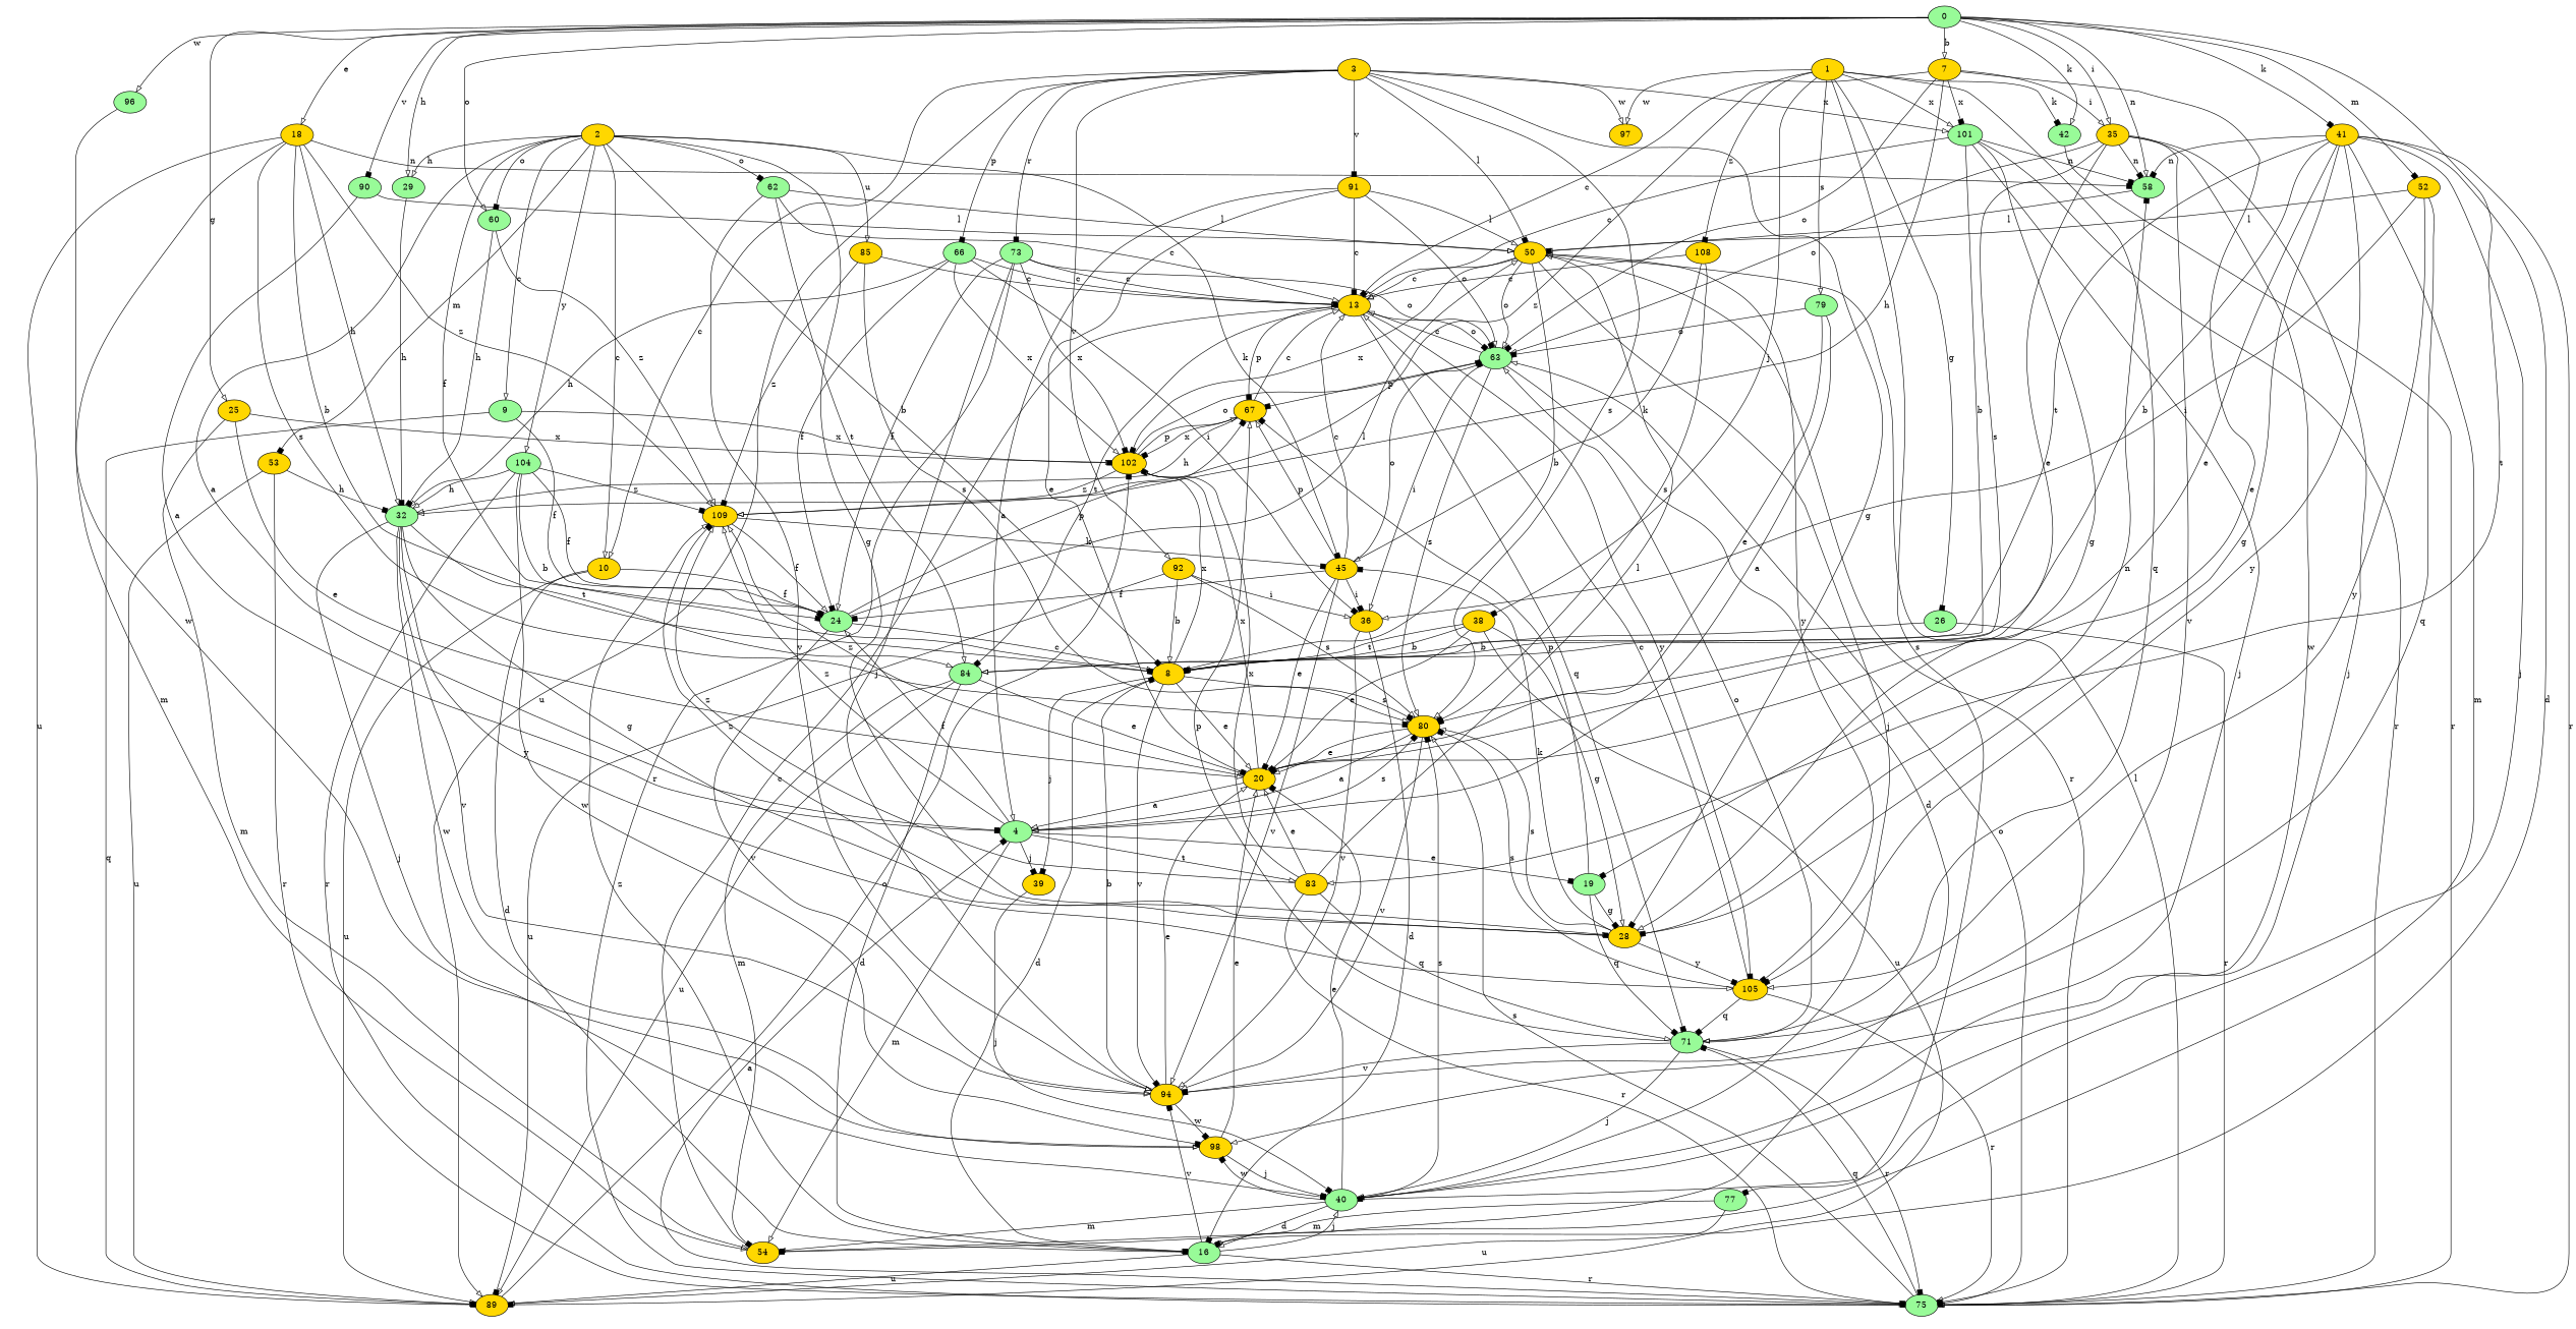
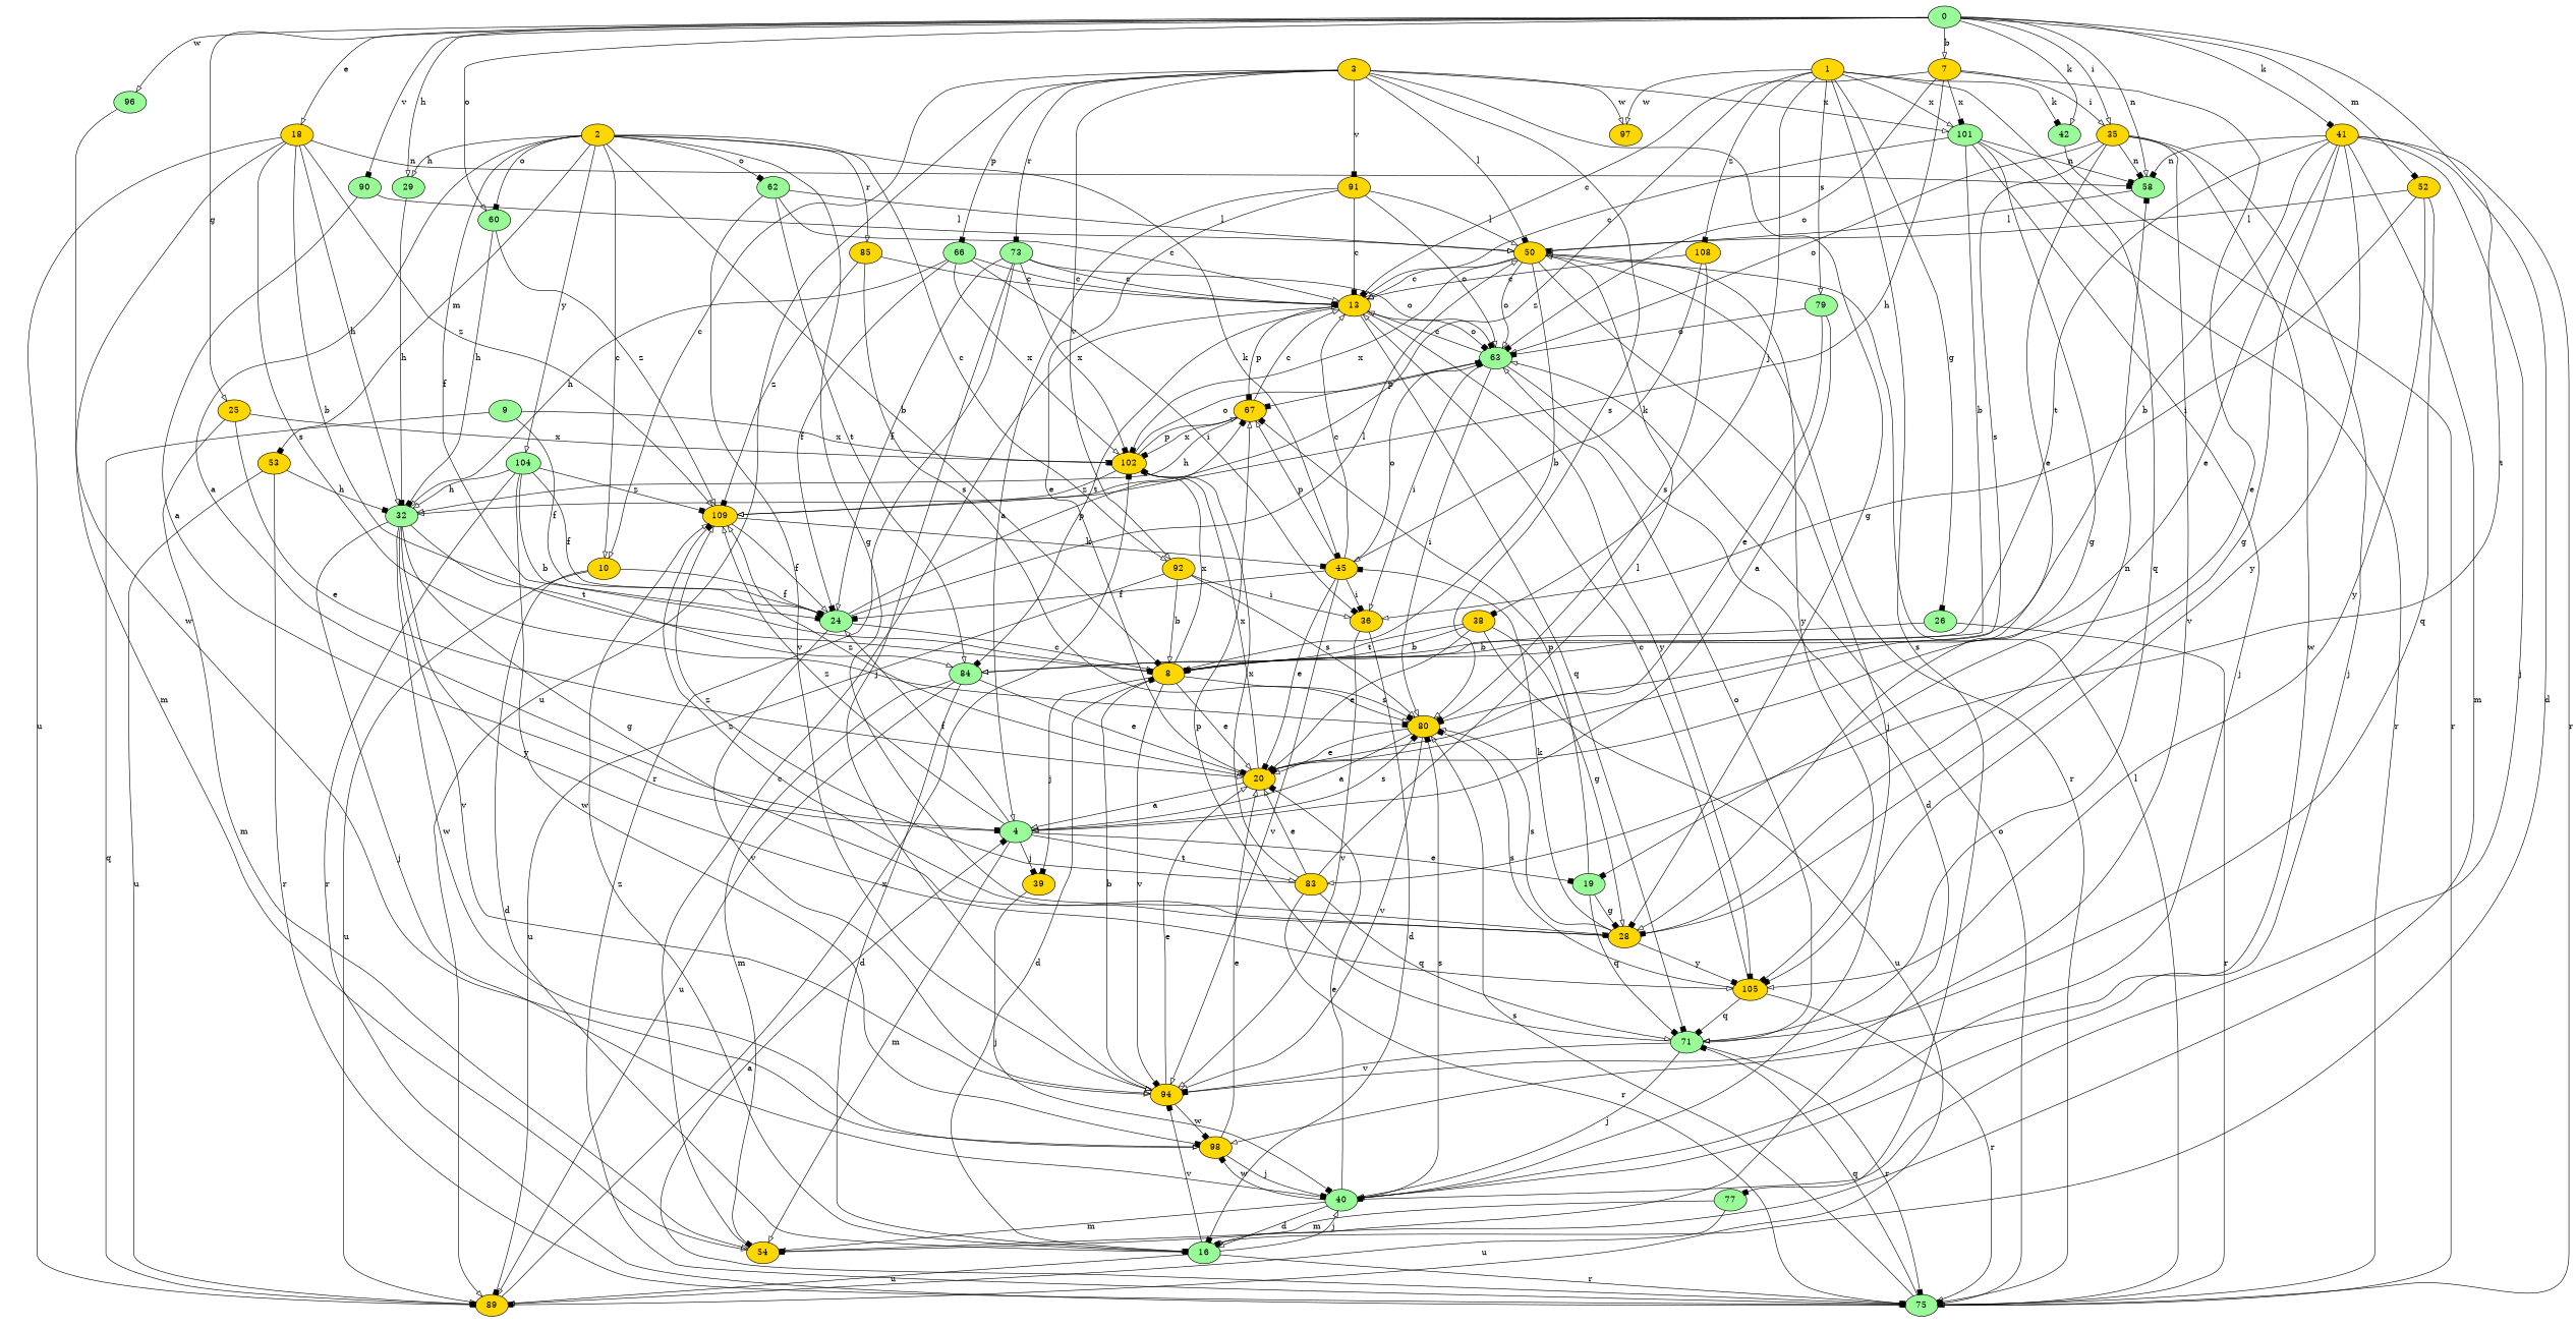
  strict digraph {
    node [fillcolor=gold style=filled]
    edge [arrowhead=onormal]
    0 [fillcolor=palegreen]
    7
    18
    25
    29 [fillcolor=palegreen]
    35
    41
    42 [fillcolor=palegreen]
    52
    58 [fillcolor=palegreen]
    60 [fillcolor=palegreen]
    83
    90 [fillcolor=palegreen]
    96 [fillcolor=palegreen]
    101 [fillcolor=palegreen]
    19 [fillcolor=palegreen]
    13
    32 [fillcolor=palegreen]
    63 [fillcolor=palegreen]
    109
    8
    80
    89
    54
    20
    102
    94
    40 [fillcolor=palegreen]
    98
    28
    16 [fillcolor=palegreen]
    84 [fillcolor=palegreen]
    105
    75 [fillcolor=palegreen]
    71 [fillcolor=palegreen]
    50
    36
    4 [fillcolor=palegreen]
    1
    26 [fillcolor=palegreen]
    38
    77 [fillcolor=palegreen]
    79 [fillcolor=palegreen]
    97
    108
    67
    45
    24 [fillcolor=palegreen]
    2
    9 [fillcolor=palegreen]
    10
    53
    62 [fillcolor=palegreen]
    85
    104 [fillcolor=palegreen]
    39
    3
    66 [fillcolor=palegreen]
    73 [fillcolor=palegreen]
    91
    92
    0 -> 7 [label=b]
    0 -> 18 [label=e]
    0 -> 25 [label=g]
    0 -> 29 [label=h]
    0 -> 35 [label=i]
    0 -> 41 [arrowhead=box label=k]
    0 -> 42 [label=k]
    0 -> 52 [arrowhead=box label=m]
    0 -> 58 [label=n]
    0 -> 60 [label=o]
    0 -> 83 [label=t]
    0 -> 90 [arrowhead=box label=v]
    0 -> 96 [label=w]
    7 -> 35 [label=i]
    7 -> 101 [arrowhead=box label=x]
    7 -> 19 [arrowhead=box label=e]
    7 -> 13 [arrowhead=box label=c]
    7 -> 32 [label=h]
    7 -> 63 [arrowhead=box label=o]
    18 -> 58 [arrowhead=box label=n]
    18 -> 32 [label=h]
    18 -> 109 [label=z]
    18 -> 8 [arrowhead=box label=b]
    18 -> 80 [arrowhead=box label=s]
    18 -> 89 [arrowhead=box label=u]
    18 -> 54 [label=m]
    25 -> 54 [label=m]
    25 -> 20 [label=e]
    25 -> 102 [label=x]
    29 -> 32 [arrowhead=box label=h]
    35 -> 58 [arrowhead=box label=n]
    35 -> 63 [label=o]
    35 -> 80 [arrowhead=box label=s]
    35 -> 20 [arrowhead=box label=e]
    35 -> 94 [arrowhead=box label=v]
    35 -> 40 [label=j]
    35 -> 98 [label=w]
    41 -> 58 [arrowhead=box label=n]
    41 -> 8 [arrowhead=box label=b]
    41 -> 54 [arrowhead=box label=m]
    41 -> 20 [label=e]
    41 -> 40 [arrowhead=box label=j]
    41 -> 28 [arrowhead=box label=g]
    41 -> 16 [arrowhead=box label=d]
    41 -> 84 [label=t]
    41 -> 105 [arrowhead=box label=y]
    41 -> 75 [label=r]
    42 -> 75 [label=r]
    52 -> 105 [label=y]
    52 -> 71 [label=q]
    52 -> 50 [label=l]
    52 -> 36 [label=i]
    58 -> 50 [arrowhead=box label=l]
    60 -> 32 [arrowhead=box label=h]
    60 -> 109 [label=z]
    83 -> 109 [label=z]
    83 -> 20 [label=e]
    83 -> 102 [label=x]
    83 -> 75 [label=r]
    83 -> 71 [label=q]
    83 -> 50 [label=l]
    90 -> 50 [label=l]
    90 -> 4 [arrowhead=box label=a]
    96 -> 98 [label=w]
    101 -> 58 [arrowhead=box label=n]
    101 -> 13 [label=c]
    101 -> 8 [label=b]
    101 -> 40 [label=j]
    101 -> 28 [label=g]
    101 -> 75 [label=r]
    19 -> 28 [arrowhead=box label=g]
    19 -> 71 [arrowhead=box label=q]
    19 -> 67 [arrowhead=box label=p]
    13 -> 63 [arrowhead=box label=o]
    13 -> 84 [arrowhead=box label=t]
    13 -> 105 [arrowhead=box label=y]
    13 -> 71 [arrowhead=box label=q]
    13 -> 67 [arrowhead=box label=p]
    32 -> 94 [label=v]
    32 -> 40 [arrowhead=box label=j]
    32 -> 98 [label=w]
    32 -> 28 [arrowhead=box label=g]
    32 -> 84 [label=t]
    32 -> 105 [label=y]
    63 -> 13 [label=c]
-   63 -> 80 [label=s]
+   63 -> 80 [label=i]
    63 -> 16 [label=d]
    63 -> 36 [label=i]
    63 -> 67 [arrowhead=box label=p]
    109 -> 45 [arrowhead=box label=k]
    109 -> 24 [label=f]
    8 -> 80 [arrowhead=box label=s]
    8 -> 20 [label=e]
    8 -> 102 [arrowhead=box label=x]
    8 -> 94 [arrowhead=box label=v]
    8 -> 16 [arrowhead=box label=d]
    8 -> 39 [arrowhead=box label=j]
    80 -> 20 [label=e]
    80 -> 94 [label=v]
    80 -> 4 [label=a]
-   89 -> 102 [arrowhead=box label=o]
+   89 -> 102 [arrowhead=box label=x]
    54 -> 13 [label=c]
    20 -> 109 [label=z]
    20 -> 102 [label=x]
    20 -> 4 [label=a]
    102 -> 63 [arrowhead=box label=o]
    102 -> 109 [label=z]
    102 -> 67 [label=p]
    94 -> 8 [arrowhead=box label=b]
    94 -> 20 [label=e]
    94 -> 98 [arrowhead=box label=w]
    40 -> 80 [arrowhead=box label=s]
    40 -> 54 [label=m]
    40 -> 20 [arrowhead=box label=e]
    40 -> 98 [arrowhead=box label=w]
    40 -> 16 [label=d]
    98 -> 20 [label=e]
    98 -> 40 [arrowhead=box label=j]
    28 -> 58 [arrowhead=box label=n]
    28 -> 109 [arrowhead=box label=z]
    28 -> 80 [label=s]
    28 -> 105 [arrowhead=box label=y]
    28 -> 45 [arrowhead=box label=k]
    16 -> 109 [label=z]
    16 -> 89 [label=u]
    16 -> 94 [arrowhead=box label=v]
    16 -> 40 [label=j]
    16 -> 75 [arrowhead=box label=r]
    84 -> 89 [label=u]
    84 -> 54 [arrowhead=box label=m]
    84 -> 20 [label=e]
    84 -> 16 [label=d]
    105 -> 13 [label=c]
    105 -> 80 [arrowhead=box label=s]
    105 -> 75 [label=r]
    105 -> 71 [arrowhead=box label=q]
    75 -> 63 [label=o]
    75 -> 80 [label=s]
    75 -> 71 [arrowhead=box label=q]
    75 -> 50 [label=l]
    75 -> 4 [arrowhead=box label=a]
    71 -> 63 [label=o]
    71 -> 94 [arrowhead=box label=v]
    71 -> 40 [label=j]
    71 -> 75 [arrowhead=box label=r]
    71 -> 67 [label=p]
    50 -> 13 [label=c]
    50 -> 63 [label=o]
    50 -> 8 [label=b]
    50 -> 102 [arrowhead=box label=x]
    50 -> 40 [label=j]
    50 -> 105 [arrowhead=box label=y]
    50 -> 75 [arrowhead=box label=r]
    36 -> 94 [label=v]
    36 -> 16 [arrowhead=box label=d]
    4 -> 83 [label=t]
    4 -> 19 [arrowhead=box label=e]
    4 -> 109 [label=z]
    4 -> 80 [arrowhead=box label=s]
    4 -> 54 [label=m]
    4 -> 24 [label=f]
    4 -> 39 [arrowhead=box label=j]
    1 -> 42 [arrowhead=box label=k]
    1 -> 101 [label=x]
    1 -> 109 [label=z]
    1 -> 71 [label=q]
    1 -> 26 [arrowhead=box label=g]
    1 -> 38 [arrowhead=box label=j]
    1 -> 77 [arrowhead=box label=s]
    1 -> 79 [label=s]
    1 -> 97 [label=w]
    1 -> 108 [arrowhead=box label=z]
    26 -> 8 [label=b]
    26 -> 75 [arrowhead=box label=r]
    38 -> 8 [arrowhead=box label=b]
    38 -> 89 [arrowhead=box label=u]
    38 -> 20 [arrowhead=box label=e]
    38 -> 28 [label=g]
    38 -> 84 [label=t]
    77 -> 89 [label=u]
    77 -> 54 [arrowhead=box label=m]
    79 -> 63 [arrowhead=box label=o]
    79 -> 20 [arrowhead=box label=e]
    79 -> 4 [label=a]
    108 -> 13 [label=c]
    108 -> 80 [arrowhead=box label=s]
    108 -> 45 [label=k]
    67 -> 13 [label=c]
    67 -> 32 [label=h]
    67 -> 102 [arrowhead=box label=x]
    45 -> 13 [label=c]
    45 -> 63 [arrowhead=box label=o]
    45 -> 20 [arrowhead=box label=e]
    45 -> 94 [label=v]
    45 -> 36 [arrowhead=box label=i]
    45 -> 67 [label=p]
    45 -> 24 [arrowhead=box label=f]
    24 -> 8 [label=c]
    24 -> 94 [label=v]
    24 -> 50 [label=l]
    24 -> 67 [arrowhead=box label=p]
    2 -> 29 [label=h]
    2 -> 60 [arrowhead=box label=o]
    2 -> 8 [arrowhead=box label=b]
    2 -> 28 [label=g]
    2 -> 4 [arrowhead=box label=a]
    2 -> 45 [arrowhead=box label=k]
    2 -> 24 [arrowhead=box label=f]
-   2 -> 9 [label=c]
+   2 -> 92 [label=c]
    2 -> 10 [label=c]
    2 -> 53 [arrowhead=box label=m]
    2 -> 62 [arrowhead=box label=o]
-   2 -> 85 [label=u]
+   2 -> 85 [label=r]
    2 -> 104 [label=y]
    9 -> 89 [label=q]
    9 -> 102 [arrowhead=box label=x]
    9 -> 24 [arrowhead=box label=f]
    10 -> 89 [label=u]
    10 -> 16 [arrowhead=box label=d]
    10 -> 24 [arrowhead=box label=f]
    53 -> 32 [arrowhead=box label=h]
    53 -> 89 [arrowhead=box label=u]
    53 -> 75 [label=r]
    62 -> 13 [label=c]
    62 -> 94 [label=v]
    62 -> 84 [label=t]
    62 -> 50 [label=l]
    85 -> 13 [label=c]
    85 -> 109 [arrowhead=box label=z]
    85 -> 80 [label=s]
    104 -> 32 [label=h]
    104 -> 109 [arrowhead=box label=z]
    104 -> 8 [arrowhead=box label=b]
    104 -> 98 [arrowhead=box label=w]
    104 -> 75 [arrowhead=box label=r]
    104 -> 24 [label=f]
    39 -> 40 [arrowhead=box label=j]
    3 -> 101 [label=x]
    3 -> 80 [label=s]
    3 -> 89 [label=u]
    3 -> 28 [arrowhead=box label=g]
    3 -> 50 [arrowhead=box label=l]
    3 -> 97 [label=w]
    3 -> 10 [label=c]
    3 -> 66 [arrowhead=box label=p]
    3 -> 73 [arrowhead=box label=r]
    3 -> 91 [arrowhead=box label=v]
    3 -> 92 [label=v]
    66 -> 13 [arrowhead=box label=c]
    66 -> 32 [label=h]
    66 -> 102 [label=x]
    66 -> 36 [arrowhead=box label=i]
    66 -> 24 [arrowhead=box label=f]
    73 -> 13 [label=c]
    73 -> 63 [arrowhead=box label=o]
    73 -> 102 [arrowhead=box label=x]
    73 -> 94 [label=j]
    73 -> 75 [arrowhead=box label=r]
    73 -> 24 [label=f]
    91 -> 13 [arrowhead=box label=c]
    91 -> 63 [label=o]
    91 -> 20 [arrowhead=box label=e]
    91 -> 50 [label=l]
    91 -> 4 [label=a]
    92 -> 8 [label=b]
    92 -> 80 [label=s]
    92 -> 89 [arrowhead=box label=u]
    92 -> 36 [label=i]
  }
